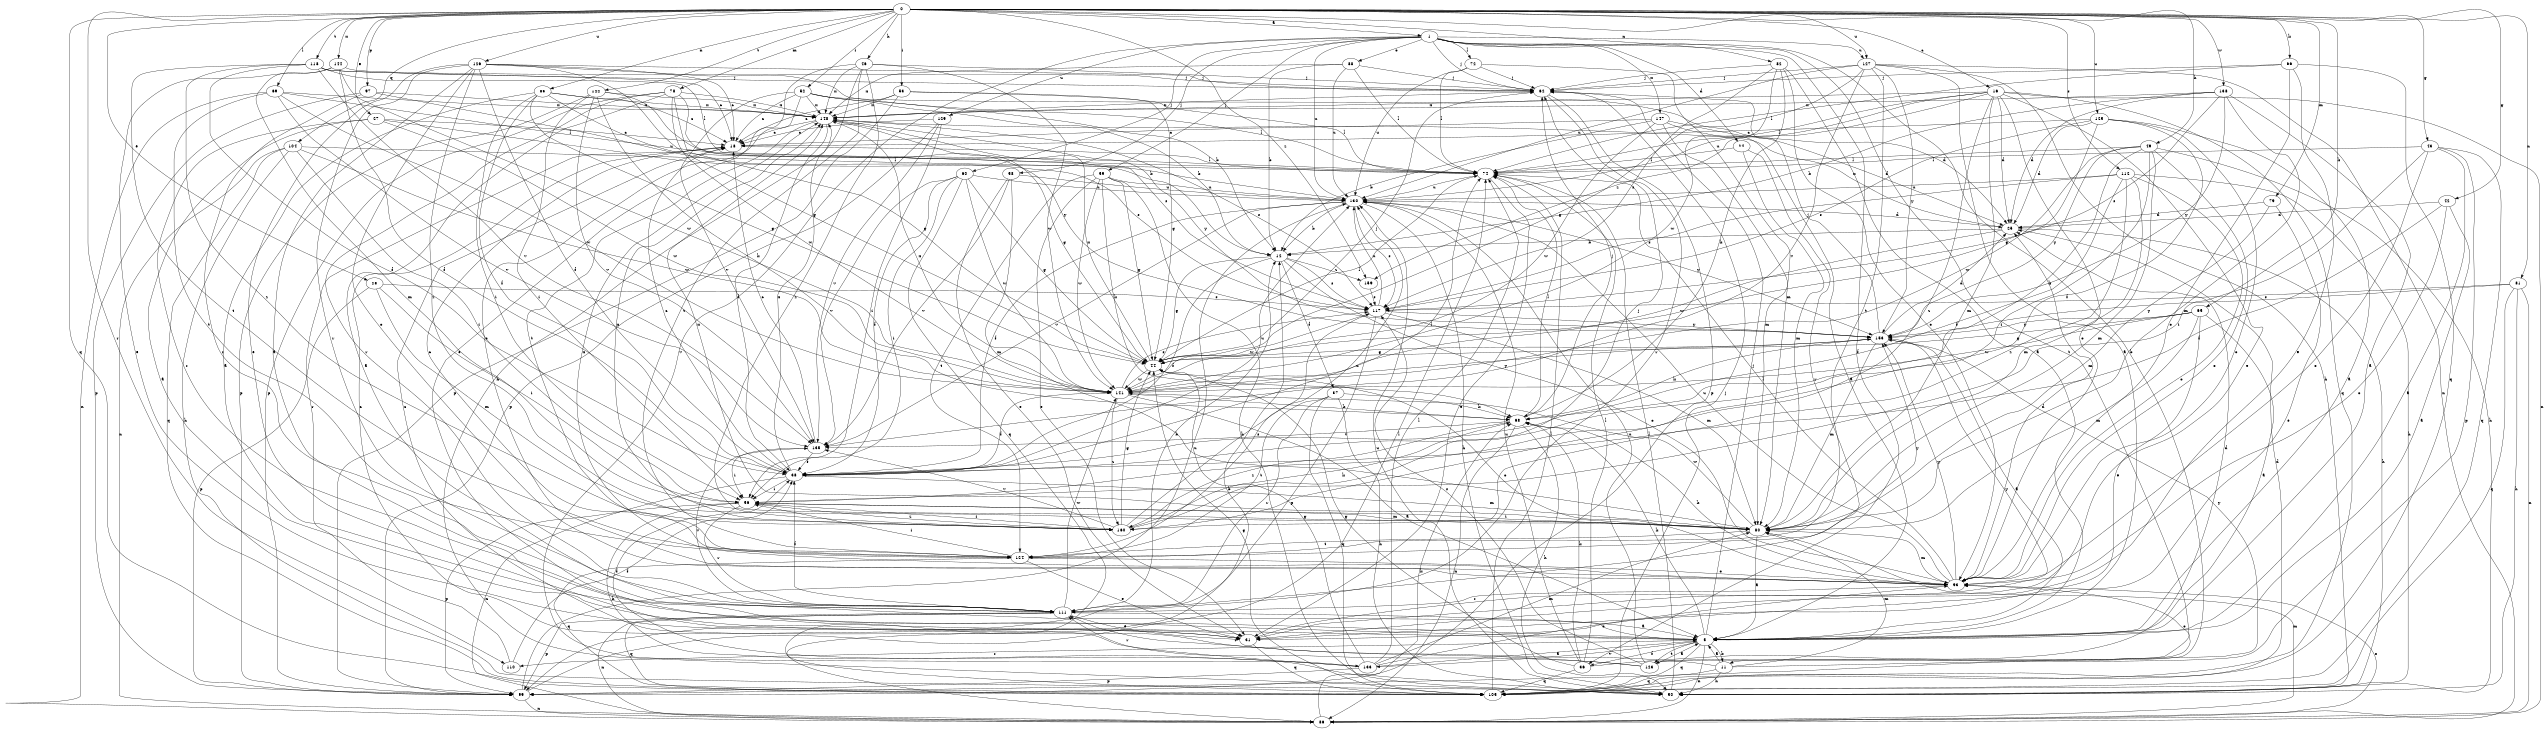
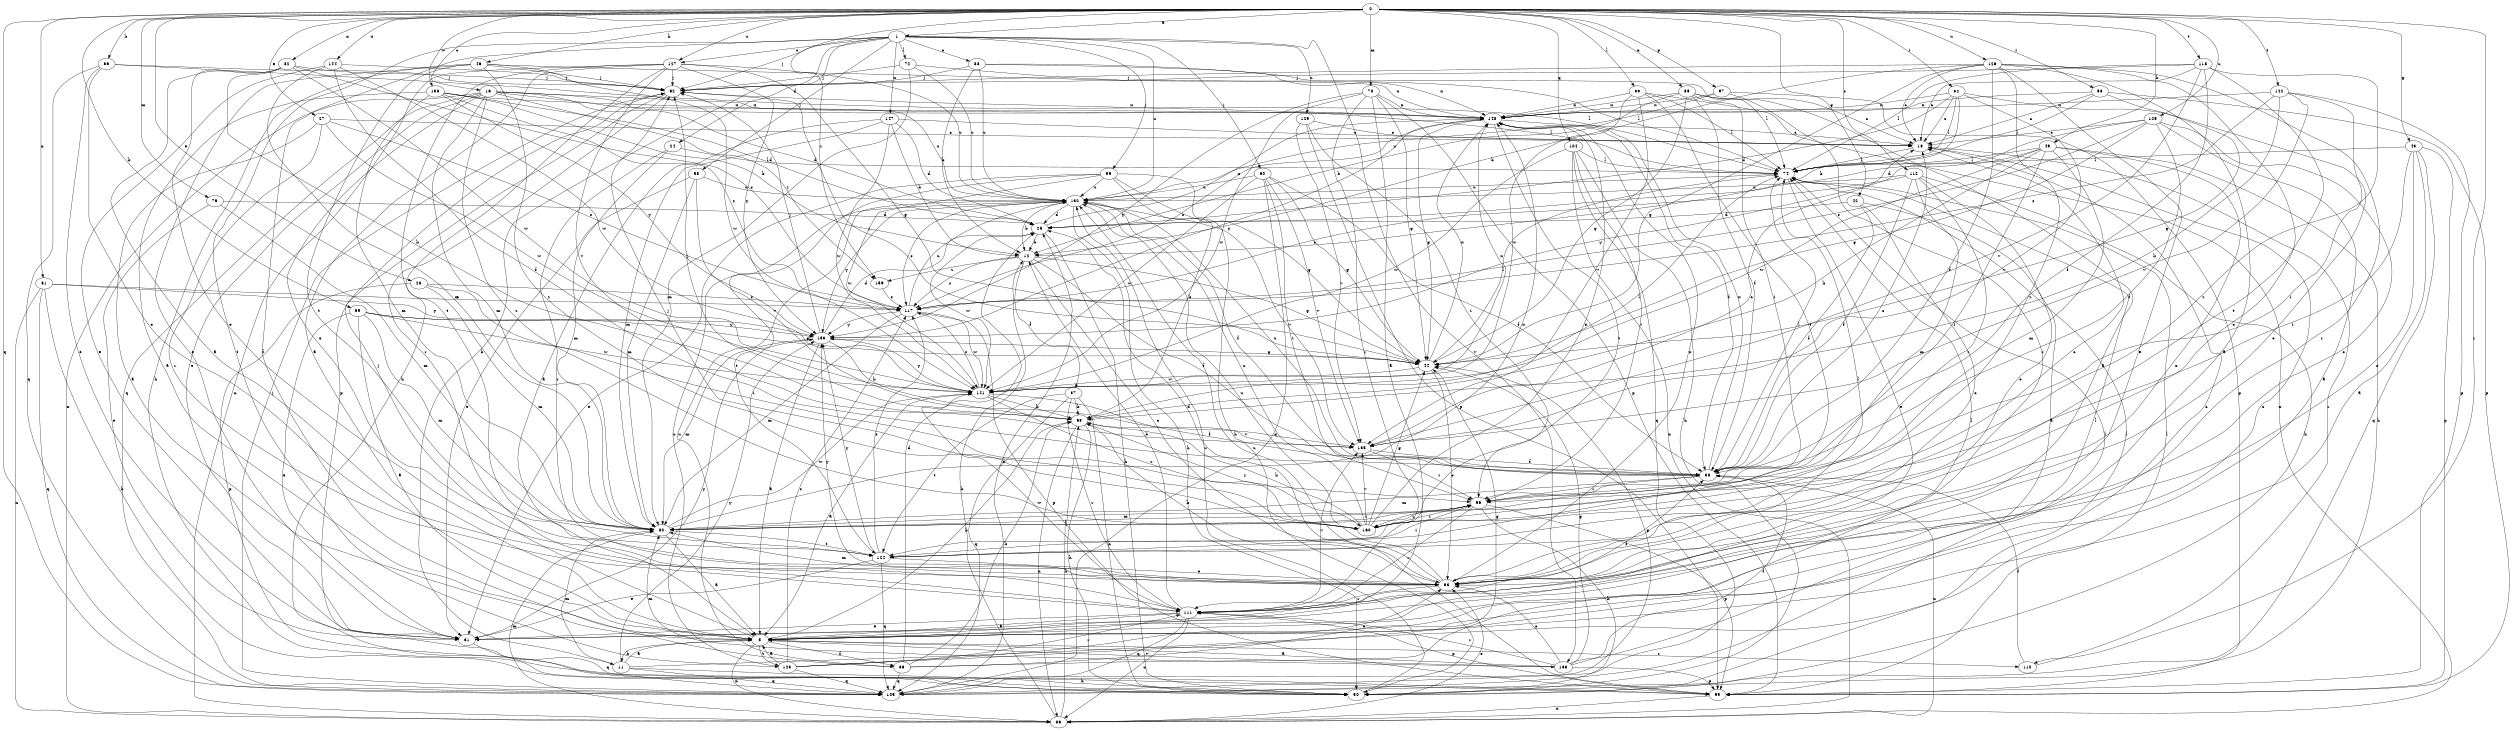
  strict digraph {
    0
    1
    16
    27
    28
    42
    43
    46
    49
    52
    53
    65
    66
    69
    78
    79
    81
    82
    85
    97
    104
    105
    110
    112
    118
    122
    125
    126
    127
    138
    144
    159
    11
    24
    36
    58
    59
    60
    62
    72
    88
    123
    129
    130
    133
    147
    86
    80
    93
    25
    31
    74
    148
    160
    5
    18
    117
    111
    141
    56
    99
    38
    50
    124
    68
    153
    12
    135
    44
    37
    0 -> 1 [label=a]
    0 -> 16 [label=c]
    0 -> 27 [label=e]
    0 -> 28 [label=e]
    0 -> 42 [label=g]
    0 -> 43 [label=g]
    0 -> 46 [label=h]
    0 -> 49 [label=h]
    0 -> 52 [label=i]
    0 -> 53 [label=i]
    0 -> 65 [label=k]
    0 -> 66 [label=k]
    0 -> 69 [label=l]
    0 -> 78 [label=m]
    0 -> 79 [label=m]
    0 -> 81 [label=n]
    0 -> 82 [label=n]
    0 -> 85 [label=n]
    0 -> 97 [label=p]
    0 -> 104 [label=q]
    0 -> 105 [label=q]
    0 -> 110 [label=r]
    0 -> 112 [label=s]
    0 -> 118 [label=t]
    0 -> 122 [label=t]
    0 -> 125 [label=u]
    0 -> 126 [label=u]
    0 -> 127 [label=u]
    0 -> 138 [label=w]
    0 -> 144 [label=x]
    0 -> 159 [label=z]
    1 -> 127 [label=u]
    1 -> 11 [label=b]
    1 -> 24 [label=d]
    1 -> 36 [label=f]
    1 -> 58 [label=j]
    1 -> 59 [label=j]
    1 -> 60 [label=j]
    1 -> 62 [label=j]
    1 -> 72 [label=l]
    1 -> 88 [label=o]
    1 -> 123 [label=t]
    1 -> 129 [label=u]
    1 -> 130 [label=u]
    1 -> 133 [label=v]
    1 -> 147 [label=x]
    16 -> 105 [label=q]
    16 -> 159 [label=z]
    16 -> 130 [label=u]
    16 -> 86 [label=n]
    16 -> 80 [label=m]
    16 -> 93 [label=o]
    16 -> 25 [label=d]
    16 -> 31 [label=e]
    16 -> 74 [label=l]
    16 -> 148 [label=x]
    16 -> 160 [label=z]
    27 -> 5 [label=a]
    27 -> 18 [label=c]
    27 -> 117 [label=s]
    27 -> 111 [label=r]
    27 -> 141 [label=w]
    28 -> 80 [label=m]
    28 -> 117 [label=s]
    28 -> 56 [label=i]
    28 -> 99 [label=p]
    42 -> 93 [label=o]
    42 -> 25 [label=d]
    42 -> 5 [label=a]
    42 -> 38 [label=f]
    43 -> 105 [label=q]
    43 -> 93 [label=o]
    43 -> 74 [label=l]
    43 -> 5 [label=a]
    43 -> 56 [label=i]
    43 -> 99 [label=p]
    46 -> 62 [label=j]
    46 -> 31 [label=e]
    46 -> 148 [label=x]
    46 -> 160 [label=z]
    46 -> 141 [label=w]
    46 -> 50 [label=h]
    46 -> 124 [label=t]
    49 -> 80 [label=m]
    49 -> 93 [label=o]
    49 -> 74 [label=l]
    49 -> 141 [label=w]
    49 -> 56 [label=i]
    49 -> 50 [label=h]
    49 -> 68 [label=k]
    49 -> 153 [label=y]
    52 -> 93 [label=o]
    52 -> 25 [label=d]
    52 -> 74 [label=l]
    52 -> 148 [label=x]
    52 -> 18 [label=c]
    52 -> 12 [label=b]
    52 -> 135 [label=v]
    53 -> 74 [label=l]
    53 -> 148 [label=x]
    53 -> 18 [label=c]
    53 -> 99 [label=p]
    53 -> 44 [label=g]
    65 -> 80 [label=m]
    65 -> 31 [label=e]
    65 -> 5 [label=a]
    65 -> 141 [label=w]
    65 -> 153 [label=y]
    65 -> 44 [label=g]
    66 -> 105 [label=q]
    66 -> 62 [label=j]
    66 -> 93 [label=o]
    66 -> 31 [label=e]
    66 -> 74 [label=l]
    69 -> 86 [label=n]
    69 -> 74 [label=l]
    69 -> 148 [label=x]
    69 -> 141 [label=w]
    69 -> 124 [label=t]
    69 -> 135 [label=v]
    78 -> 148 [label=x]
    78 -> 5 [label=a]
    78 -> 111 [label=r]
    78 -> 141 [label=w]
    78 -> 99 [label=p]
    78 -> 153 [label=y]
    78 -> 44 [label=g]
    79 -> 80 [label=m]
    79 -> 25 [label=d]
    79 -> 31 [label=e]
    81 -> 105 [label=q]
    81 -> 86 [label=n]
    81 -> 117 [label=s]
    81 -> 50 [label=h]
    81 -> 153 [label=y]
    82 -> 62 [label=j]
    82 -> 93 [label=o]
    82 -> 5 [label=a]
    82 -> 117 [label=s]
    82 -> 141 [label=w]
    82 -> 68 [label=k]
    85 -> 148 [label=x]
    85 -> 5 [label=a]
    85 -> 18 [label=c]
    85 -> 56 [label=i]
    85 -> 38 [label=f]
    85 -> 12 [label=b]
    85 -> 44 [label=g]
    97 -> 130 [label=u]
    97 -> 148 [label=x]
    97 -> 111 [label=r]
    97 -> 99 [label=p]
    104 -> 105 [label=q]
    104 -> 86 [label=n]
    104 -> 74 [label=l]
    104 -> 141 [label=w]
    104 -> 56 [label=i]
    104 -> 50 [label=h]
    105 -> 62 [label=j]
    105 -> 25 [label=d]
    105 -> 74 [label=l]
    105 -> 44 [label=g]
    110 -> 18 [label=r]
    110 -> 38 [label=f]
    112 -> 130 [label=u]
    112 -> 80 [label=m]
    112 -> 93 [label=o]
    112 -> 160 [label=z]
    112 -> 117 [label=s]
    112 -> 38 [label=f]
    112 -> 50 [label=h]
    118 -> 62 [label=j]
    118 -> 74 [label=l]
    118 -> 160 [label=z]
    118 -> 18 [label=c]
    118 -> 38 [label=f]
    118 -> 124 [label=t]
    118 -> 135 [label=v]
    122 -> 148 [label=x]
    122 -> 117 [label=s]
    122 -> 56 [label=i]
    122 -> 99 [label=p]
    122 -> 68 [label=k]
    122 -> 135 [label=v]
    125 -> 93 [label=o]
    125 -> 25 [label=d]
    125 -> 5 [label=a]
    125 -> 18 [label=c]
    125 -> 117 [label=s]
    125 -> 38 [label=f]
    125 -> 44 [label=g]
    126 -> 62 [label=j]
    126 -> 93 [label=o]
    126 -> 31 [label=e]
    126 -> 160 [label=z]
    126 -> 5 [label=a]
    126 -> 18 [label=c]
    126 -> 111 [label=r]
    126 -> 38 [label=f]
    126 -> 12 [label=b]
    126 -> 44 [label=g]
    127 -> 62 [label=j]
    127 -> 130 [label=u]
    127 -> 86 [label=n]
    127 -> 5 [label=a]
    127 -> 50 [label=h]
    127 -> 124 [label=t]
    127 -> 153 [label=y]
    127 -> 135 [label=v]
    127 -> 44 [label=g]
    138 -> 80 [label=m]
    138 -> 25 [label=d]
    138 -> 148 [label=x]
    138 -> 5 [label=a]
    138 -> 117 [label=s]
    138 -> 153 [label=y]
    138 -> 12 [label=b]
    144 -> 62 [label=j]
    144 -> 80 [label=m]
    144 -> 31 [label=e]
    144 -> 141 [label=w]
    144 -> 38 [label=f]
    159 -> 117 [label=s]
    11 -> 105 [label=q]
    11 -> 80 [label=m]
    11 -> 5 [label=a]
    11 -> 18 [label=c]
    11 -> 50 [label=h]
    11 -> 153 [label=y]
    24 -> 80 [label=m]
    24 -> 74 [label=l]
    24 -> 111 [label=r]
    36 -> 105 [label=q]
    36 -> 130 [label=u]
    36 -> 25 [label=d]
    36 -> 74 [label=l]
    36 -> 68 [label=k]
    36 -> 44 [label=g]
    58 -> 130 [label=u]
    58 -> 80 [label=m]
    58 -> 31 [label=e]
    58 -> 135 [label=v]
    59 -> 130 [label=u]
    59 -> 31 [label=e]
    59 -> 141 [label=w]
    59 -> 50 [label=h]
    59 -> 124 [label=t]
    59 -> 68 [label=k]
    59 -> 44 [label=g]
    60 -> 105 [label=q]
    60 -> 130 [label=u]
    60 -> 141 [label=w]
    60 -> 56 [label=i]
    60 -> 38 [label=f]
    60 -> 135 [label=v]
    60 -> 44 [label=g]
    62 -> 148 [label=x]
    62 -> 111 [label=r]
    62 -> 99 [label=p]
    72 -> 62 [label=j]
    72 -> 130 [label=u]
    72 -> 80 [label=m]
    72 -> 74 [label=l]
    88 -> 62 [label=j]
    88 -> 130 [label=u]
    88 -> 74 [label=l]
    88 -> 148 [label=x]
    88 -> 12 [label=b]
    123 -> 130 [label=u]
    123 -> 93 [label=o]
    123 -> 5 [label=a]
    123 -> 18 [label=c]
    123 -> 117 [label=s]
    123 -> 111 [label=r]
    129 -> 18 [label=c]
    129 -> 56 [label=i]
    129 -> 99 [label=p]
    129 -> 135 [label=v]
    130 -> 25 [label=d]
    130 -> 117 [label=s]
    130 -> 38 [label=f]
    130 -> 50 [label=h]
    130 -> 153 [label=y]
    130 -> 12 [label=b]
    130 -> 135 [label=v]
    133 -> 80 [label=m]
    133 -> 93 [label=o]
    133 -> 74 [label=l]
    133 -> 5 [label=a]
    133 -> 111 [label=r]
    133 -> 99 [label=p]
    133 -> 38 [label=f]
    133 -> 44 [label=g]
    147 -> 80 [label=m]
    147 -> 25 [label=d]
    147 -> 5 [label=a]
    147 -> 18 [label=c]
    147 -> 141 [label=w]
    147 -> 12 [label=b]
    86 -> 80 [label=m]
    86 -> 93 [label=o]
    86 -> 68 [label=k]
    86 -> 12 [label=b]
    80 -> 148 [label=x]
    80 -> 5 [label=a]
    80 -> 141 [label=w]
    80 -> 56 [label=i]
    80 -> 124 [label=t]
    93 -> 130 [label=u]
    93 -> 80 [label=m]
    93 -> 25 [label=d]
    93 -> 74 [label=l]
    93 -> 148 [label=x]
    93 -> 111 [label=r]
    93 -> 68 [label=k]
    93 -> 153 [label=y]
    25 -> 148 [label=x]
    25 -> 141 [label=w]
    25 -> 50 [label=h]
    25 -> 12 [label=b]
    31 -> 105 [label=q]
    31 -> 153 [label=y]
    74 -> 130 [label=u]
    74 -> 31 [label=e]
    148 -> 18 [label=c]
    148 -> 117 [label=s]
    148 -> 38 [label=f]
    148 -> 124 [label=t]
    148 -> 153 [label=y]
    148 -> 44 [label=g]
    160 -> 62 [label=j]
    160 -> 130 [label=u]
    160 -> 148 [label=x]
    160 -> 56 [label=i]
    160 -> 68 [label=k]
    160 -> 135 [label=v]
    160 -> 44 [label=g]
-   5 -> 105 [label=q]
+   123 -> 105 [label=q]
    5 -> 110 [label=r]
    5 -> 11 [label=b]
    5 -> 36 [label=f]
    5 -> 62 [label=j]
    5 -> 123 [label=t]
    5 -> 133 [label=v]
    5 -> 86 [label=n]
    5 -> 68 [label=k]
    18 -> 74 [label=l]
    117 -> 130 [label=u]
    117 -> 80 [label=m]
    117 -> 141 [label=w]
    117 -> 99 [label=p]
    117 -> 153 [label=y]
    111 -> 105 [label=q]
    111 -> 86 [label=n]
    111 -> 31 [label=e]
    111 -> 5 [label=a]
    111 -> 141 [label=w]
    111 -> 99 [label=p]
    111 -> 38 [label=f]
    111 -> 12 [label=b]
    111 -> 135 [label=v]
    141 -> 148 [label=x]
    141 -> 160 [label=z]
    141 -> 5 [label=a]
    141 -> 117 [label=s]
    141 -> 38 [label=f]
    141 -> 68 [label=k]
    141 -> 153 [label=y]
    56 -> 80 [label=m]
    56 -> 160 [label=z]
    56 -> 111 [label=r]
    56 -> 99 [label=p]
    56 -> 50 [label=h]
    99 -> 130 [label=u]
    99 -> 86 [label=n]
    99 -> 74 [label=l]
    38 -> 130 [label=u]
    38 -> 86 [label=n]
    38 -> 80 [label=m]
    38 -> 74 [label=l]
    38 -> 148 [label=x]
    38 -> 18 [label=c]
    38 -> 56 [label=i]
    50 -> 130 [label=u]
    50 -> 74 [label=l]
    124 -> 105 [label=q]
    124 -> 93 [label=o]
    124 -> 31 [label=e]
    124 -> 18 [label=c]
    124 -> 117 [label=s]
    124 -> 56 [label=i]
    124 -> 153 [label=y]
    68 -> 62 [label=j]
    68 -> 86 [label=n]
    68 -> 74 [label=l]
    68 -> 160 [label=z]
    68 -> 50 [label=h]
    68 -> 135 [label=v]
    153 -> 62 [label=j]
    153 -> 80 [label=m]
    153 -> 25 [label=d]
    153 -> 5 [label=a]
    153 -> 68 [label=k]
    153 -> 44 [label=g]
    12 -> 159 [label=z]
    12 -> 93 [label=o]
    12 -> 117 [label=s]
    12 -> 38 [label=f]
    12 -> 44 [label=g]
    12 -> 37 [label=f]
    135 -> 18 [label=c]
    135 -> 56 [label=i]
    135 -> 38 [label=f]
    44 -> 62 [label=j]
    44 -> 93 [label=o]
    44 -> 74 [label=l]
    44 -> 148 [label=x]
    44 -> 141 [label=w]
    37 -> 105 [label=q]
    37 -> 111 [label=r]
    37 -> 50 [label=h]
    37 -> 124 [label=t]
    37 -> 68 [label=k]
  }
